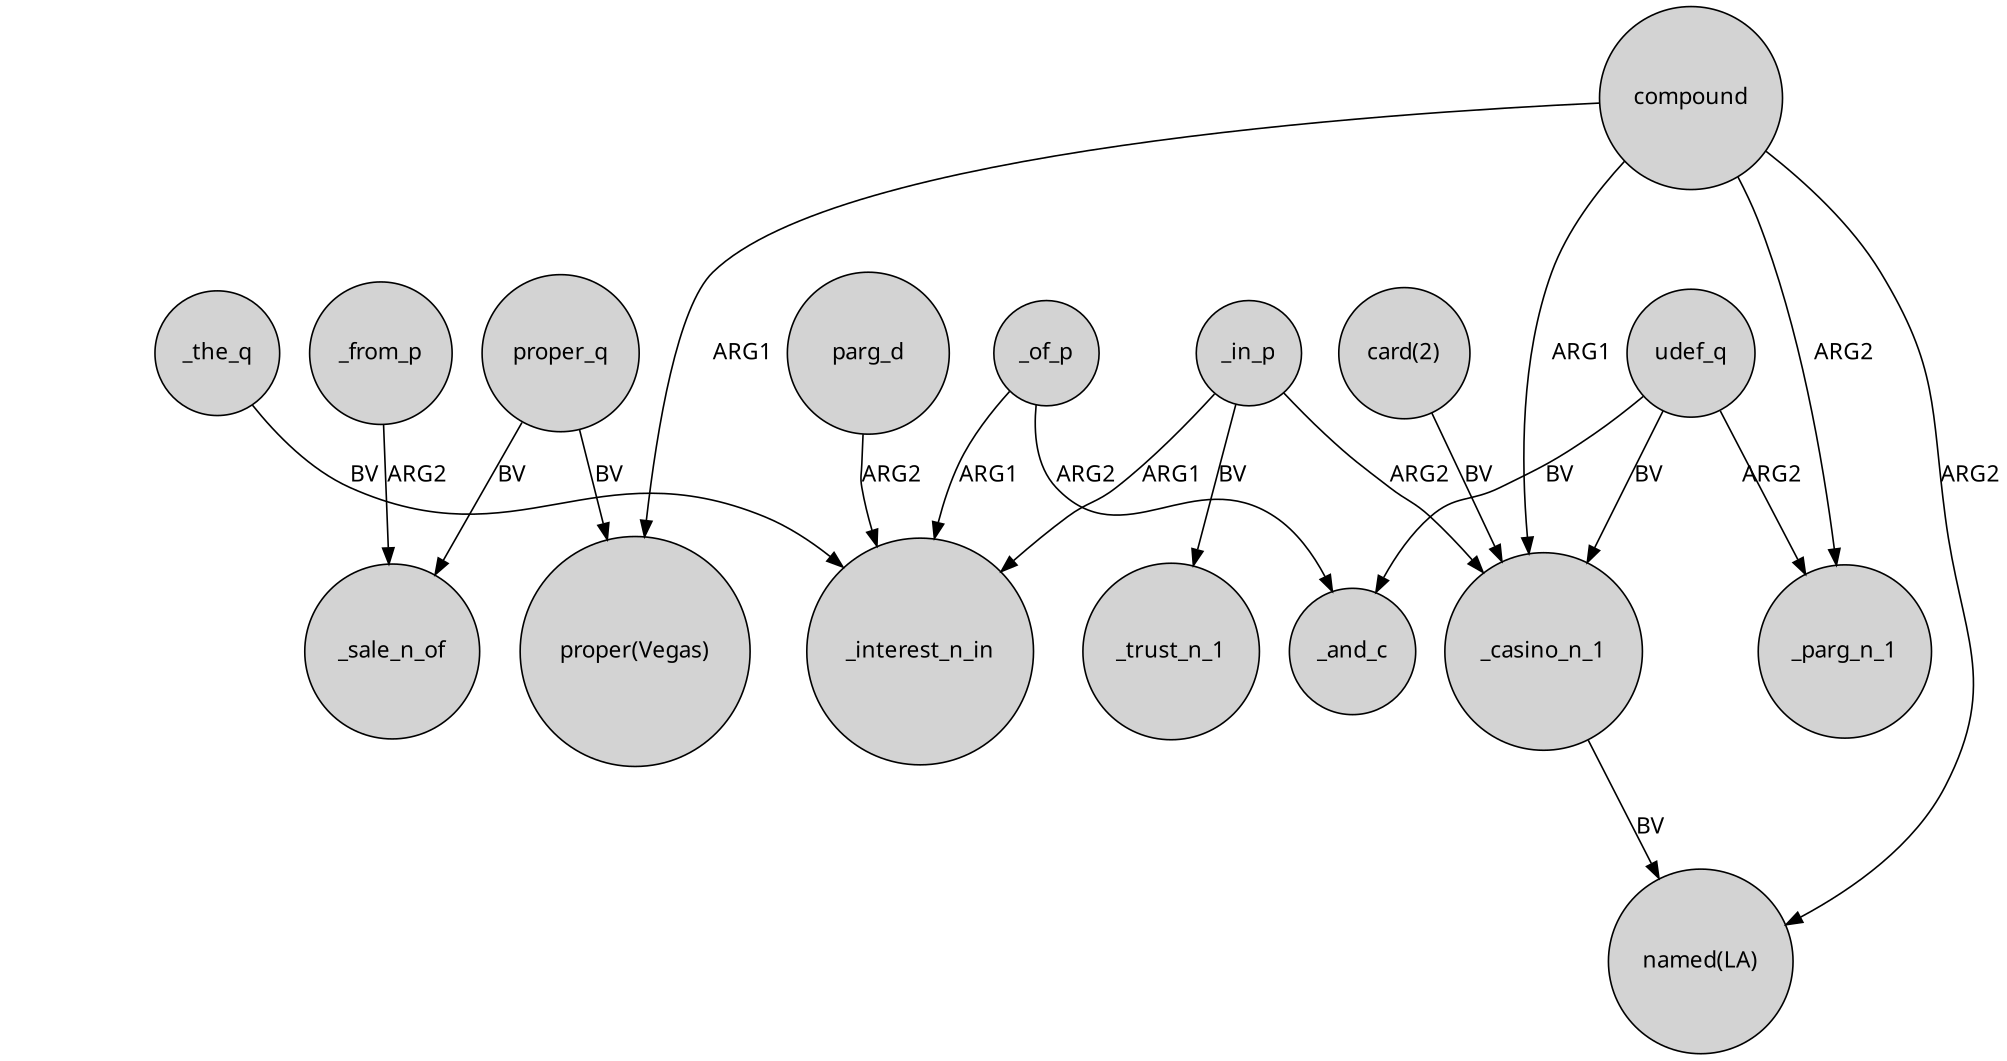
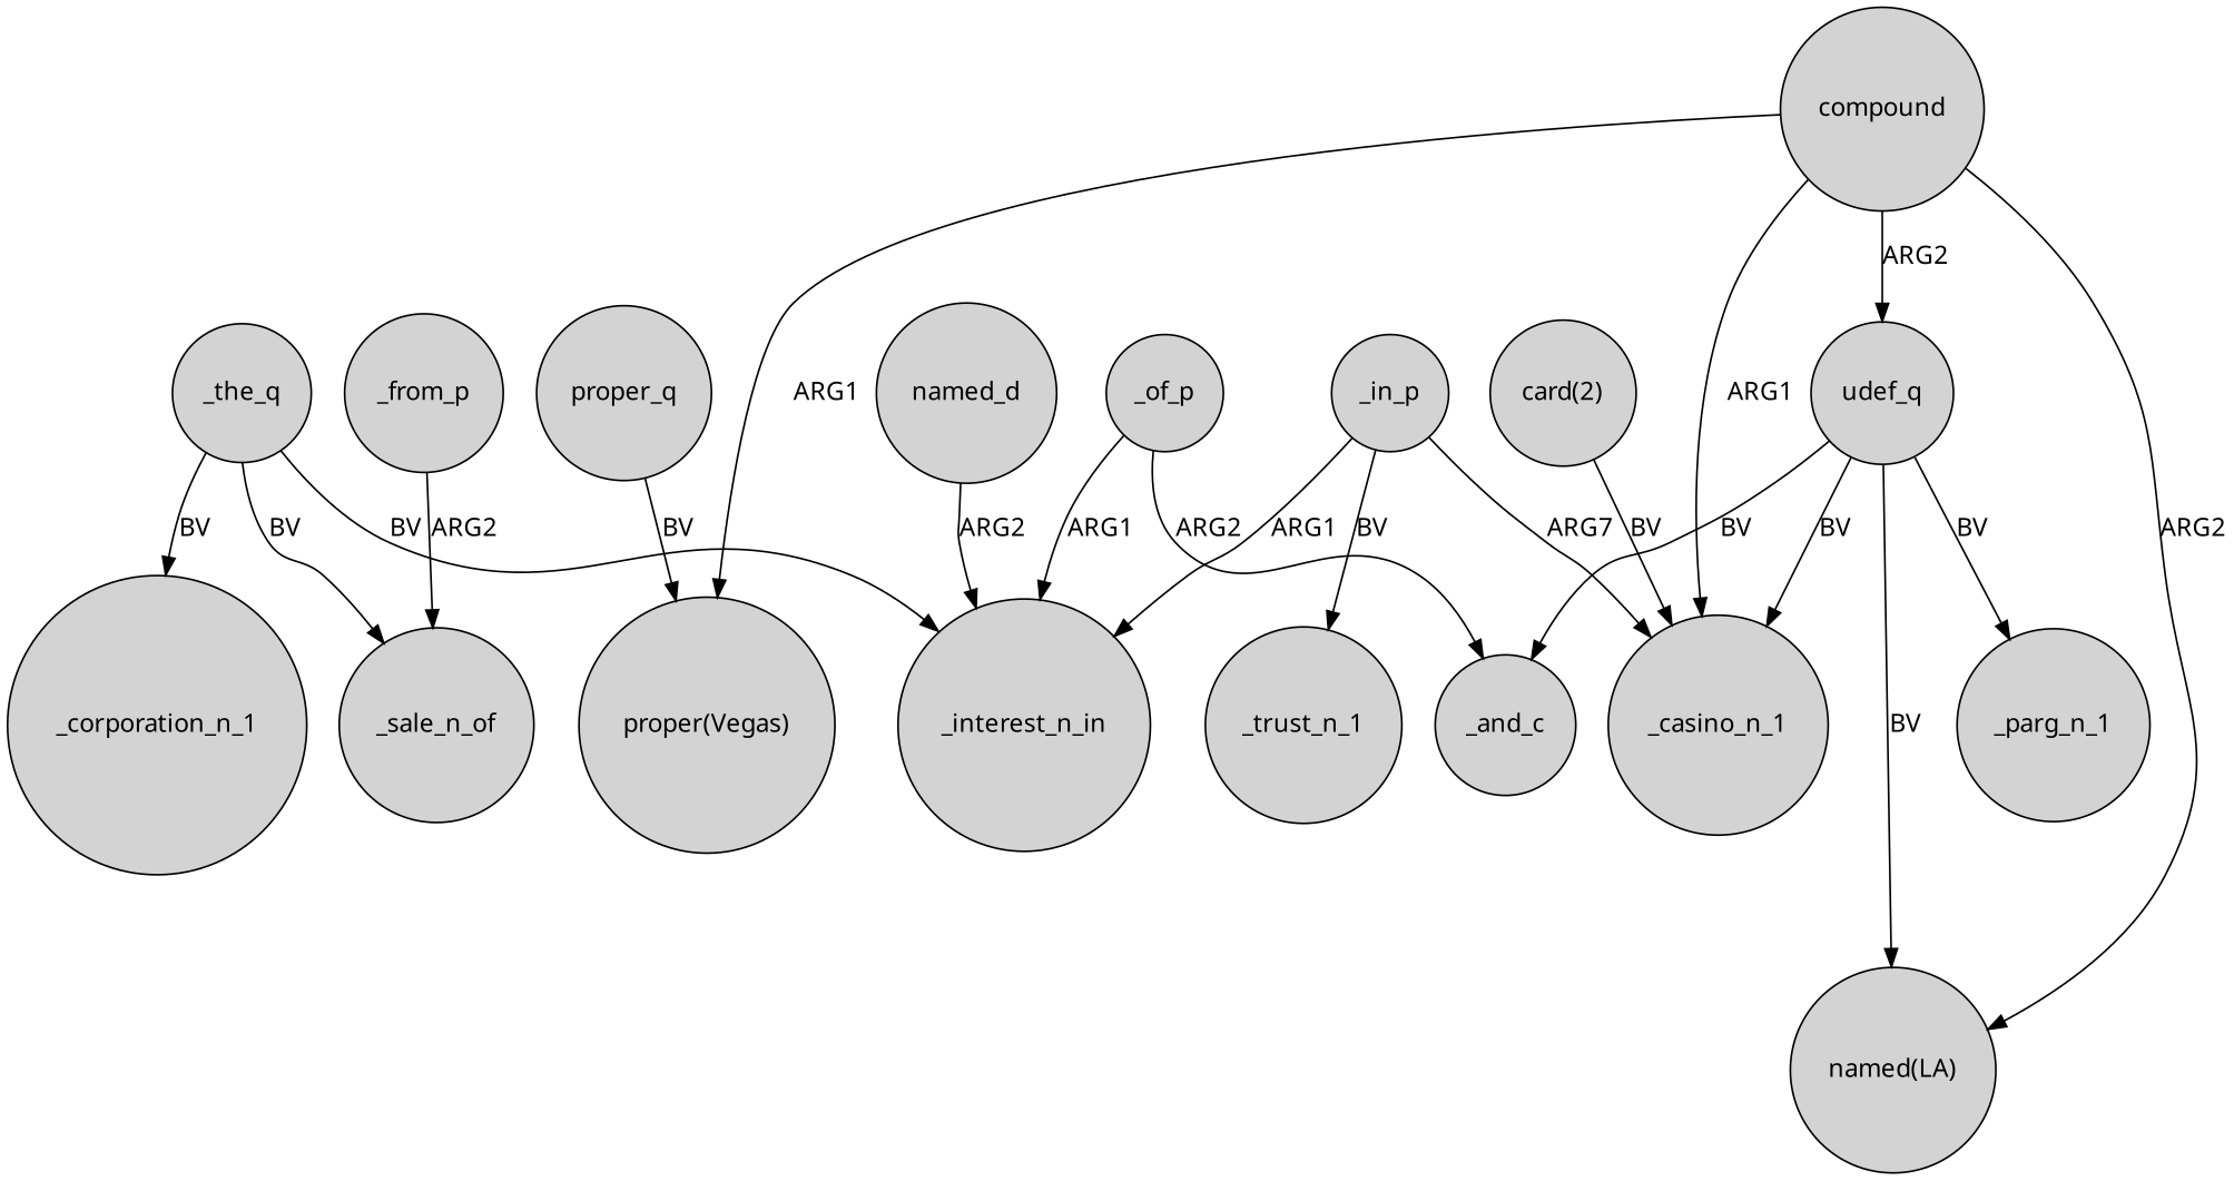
  digraph {
    fontname="Noto Sans"
    node [fontname="Noto Sans" shape=circle style=filled]
    edge [fontname="Noto Sans"]
    "card(2)"
    _casino_n_1
    _of_p
    _and_c
    _interest_n_in
    udef_q
    n7 [label=_parg_n_1]
    "named(LA)"
    _the_q
+   _corporation_n_1
    _sale_n_of
    compound
    n13 [label="proper(Vegas)"]
    _in_p
    _trust_n_1
    _from_p
-   parg_d
+   parg_d [label=named_d]
    proper_q
    "card(2)" -> _casino_n_1 [label=BV]
    _of_p -> _and_c [label=ARG2]
    _of_p -> _interest_n_in [label=ARG1]
    udef_q -> _casino_n_1 [label=BV]
    udef_q -> _and_c [label=BV]
-   udef_q -> n7 [label=ARG2]
-   _casino_n_1 -> "named(LA)" [label=BV]
+   udef_q -> n7 [label=BV]
+   udef_q -> "named(LA)" [label=BV]
    _the_q -> _interest_n_in [label=BV]
-   proper_q -> _sale_n_of [label=BV]
+   _the_q -> _corporation_n_1 [label=BV]
+   _the_q -> _sale_n_of [label=BV]
    compound -> _casino_n_1 [label=ARG1]
-   compound -> n7 [label=ARG2]
+   compound -> udef_q [label=ARG2]
    compound -> "named(LA)" [label=ARG2]
    compound -> n13 [label=ARG1]
-   _in_p -> _casino_n_1 [label=ARG2]
+   _in_p -> _casino_n_1 [label=ARG7]
    _in_p -> _interest_n_in [label=ARG1]
    _in_p -> _trust_n_1 [label=BV]
    _from_p -> _sale_n_of [label=ARG2]
    parg_d -> _interest_n_in [label=ARG2]
    proper_q -> n13 [label=BV]
  }
